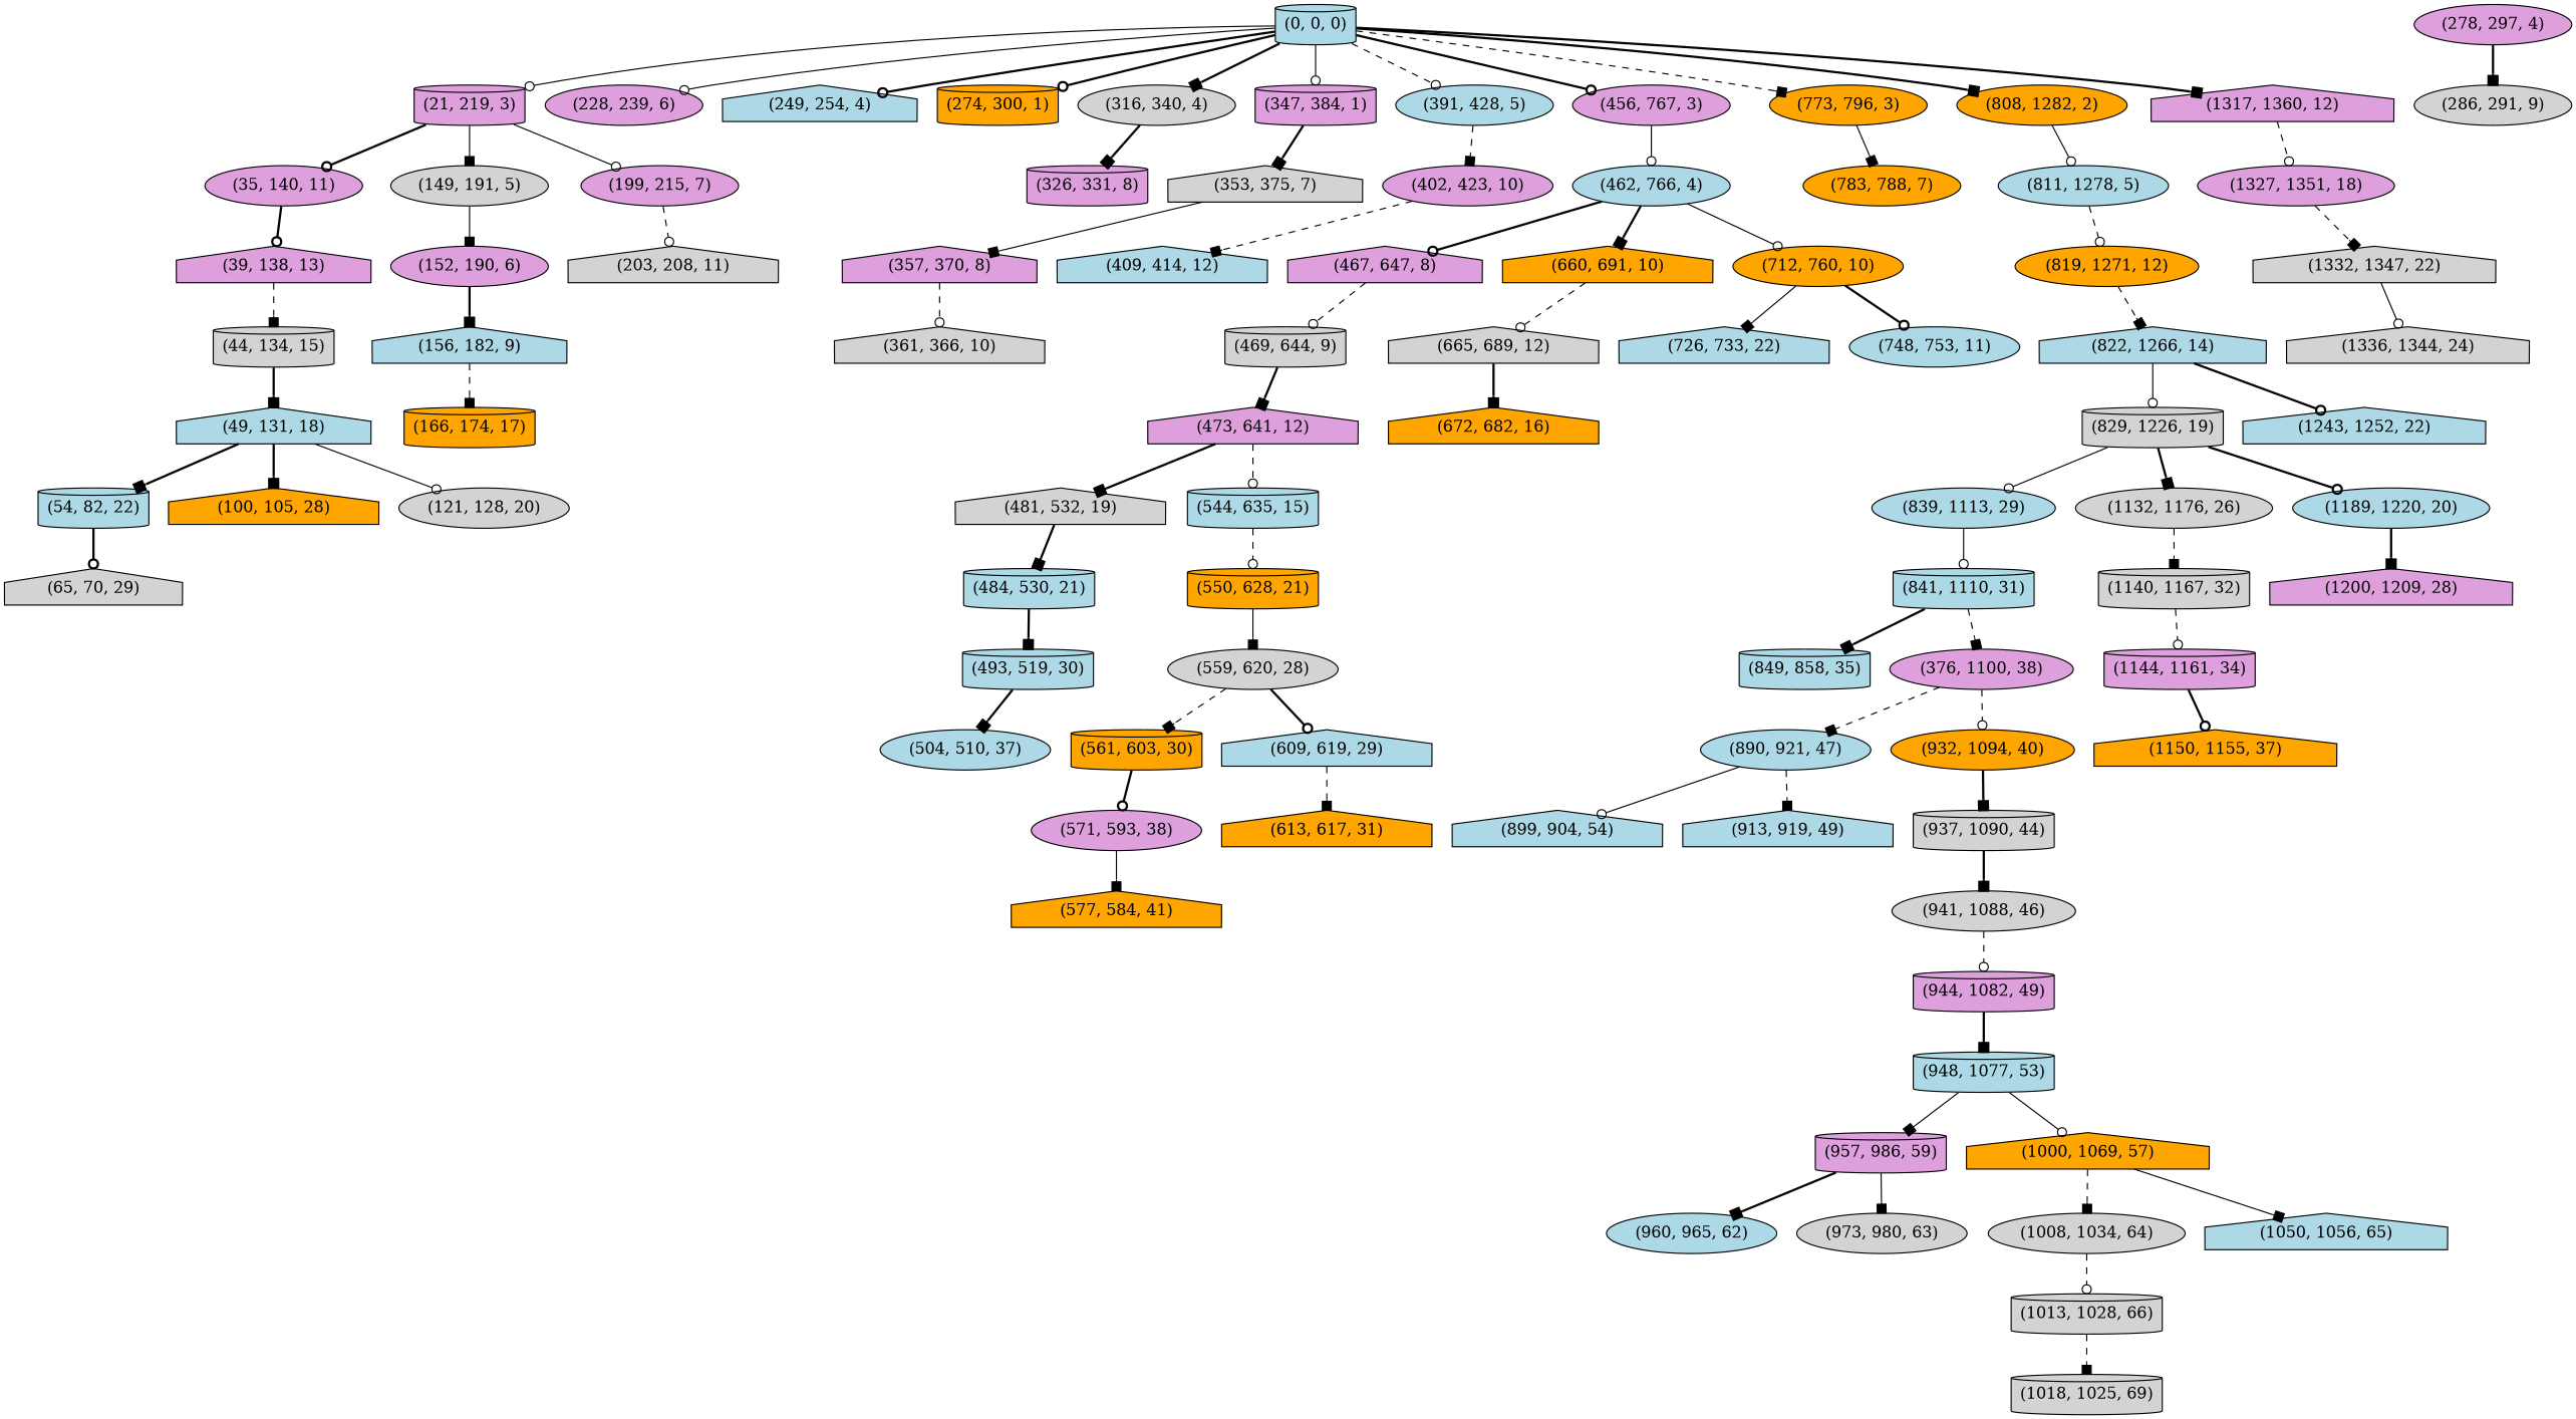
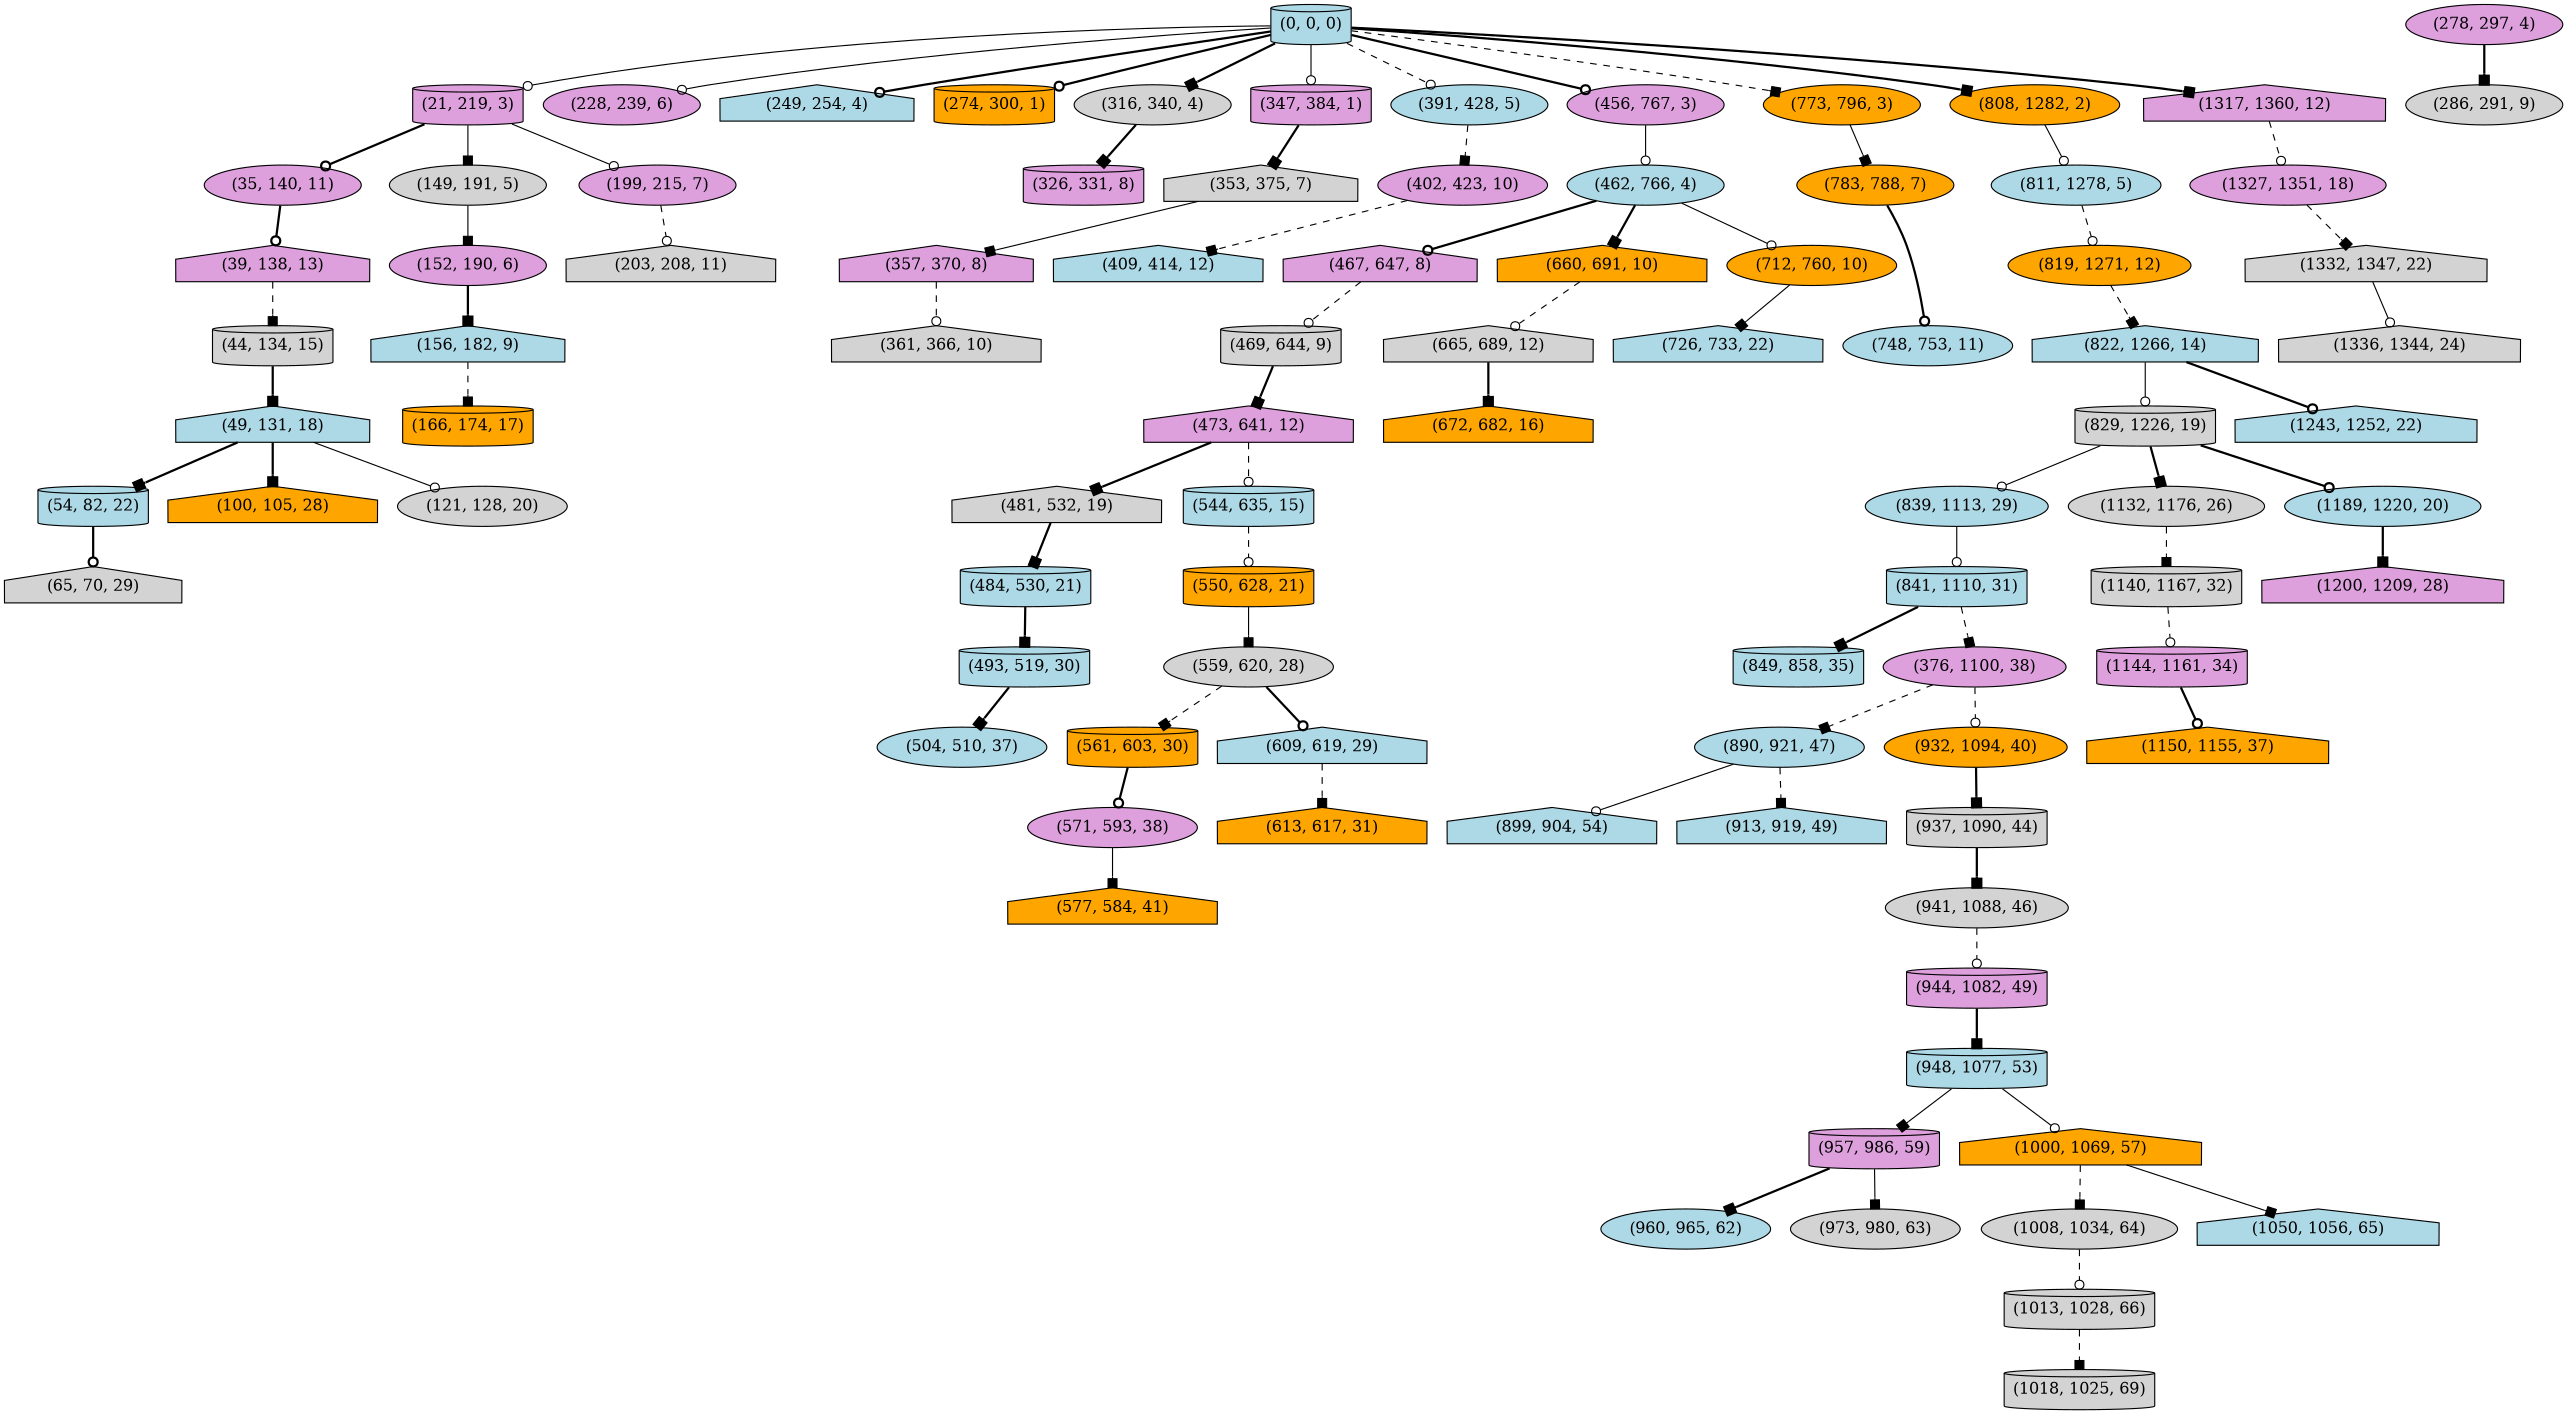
  digraph {
    node [fillcolor=lightblue shape=ellipse style=filled]
    edge [arrowhead=box style=bold]
    "(0, 0, 0)" [shape=cylinder]
    "(21, 219, 3)" [fillcolor=plum shape=cylinder]
    "(228, 239, 6)" [fillcolor=plum]
    "(249, 254, 4)" [shape=house]
    "(274, 300, 1)" [fillcolor=orange shape=cylinder]
    "(316, 340, 4)" [fillcolor=lightgrey]
    "(347, 384, 1)" [fillcolor=plum shape=cylinder]
    "(391, 428, 5)"
    "(456, 767, 3)" [fillcolor=plum]
    "(773, 796, 3)" [fillcolor=orange]
    "(808, 1282, 2)" [fillcolor=orange]
    "(1317, 1360, 12)" [fillcolor=plum shape=house]
    "(35, 140, 11)" [fillcolor=plum]
    "(149, 191, 5)" [fillcolor=lightgrey]
    "(199, 215, 7)" [fillcolor=plum]
    "(326, 331, 8)" [fillcolor=plum shape=cylinder]
    "(353, 375, 7)" [fillcolor=lightgrey shape=house]
    "(402, 423, 10)" [fillcolor=plum]
    "(462, 766, 4)"
    "(783, 788, 7)" [fillcolor=orange]
    "(811, 1278, 5)"
    "(1327, 1351, 18)" [fillcolor=plum]
    "(39, 138, 13)" [fillcolor=plum shape=house]
    "(152, 190, 6)" [fillcolor=plum]
    "(203, 208, 11)" [fillcolor=lightgrey shape=house]
    "(44, 134, 15)" [fillcolor=lightgrey shape=cylinder]
    "(49, 131, 18)" [shape=house]
    "(54, 82, 22)" [shape=cylinder]
    "(100, 105, 28)" [fillcolor=orange shape=house]
    "(121, 128, 20)" [fillcolor=lightgrey]
    "(65, 70, 29)" [fillcolor=lightgrey shape=house]
    "(156, 182, 9)" [shape=house]
    "(166, 174, 17)" [fillcolor=orange shape=cylinder]
    "(278, 297, 4)" [fillcolor=plum]
    "(286, 291, 9)" [fillcolor=lightgrey]
    "(357, 370, 8)" [fillcolor=plum shape=house]
    "(361, 366, 10)" [fillcolor=lightgrey shape=house]
    "(409, 414, 12)" [shape=house]
    "(467, 647, 8)" [fillcolor=plum shape=house]
    "(660, 691, 10)" [fillcolor=orange shape=house]
    "(712, 760, 10)" [fillcolor=orange]
    "(469, 644, 9)" [fillcolor=lightgrey shape=cylinder]
    "(665, 689, 12)" [fillcolor=lightgrey shape=house]
    "(726, 733, 22)" [shape=house]
    "(748, 753, 11)"
    "(473, 641, 12)" [fillcolor=plum shape=house]
    "(481, 532, 19)" [fillcolor=lightgrey shape=house]
    "(544, 635, 15)" [shape=cylinder]
    "(484, 530, 21)" [shape=cylinder]
    "(550, 628, 21)" [fillcolor=orange shape=cylinder]
    "(493, 519, 30)" [shape=cylinder]
    "(504, 510, 37)"
    "(559, 620, 28)" [fillcolor=lightgrey]
    "(561, 603, 30)" [fillcolor=orange shape=cylinder]
    "(609, 619, 29)" [shape=house]
    "(571, 593, 38)" [fillcolor=plum]
    "(613, 617, 31)" [fillcolor=orange shape=house]
    "(577, 584, 41)" [fillcolor=orange shape=house]
    "(672, 682, 16)" [fillcolor=orange shape=house]
    "(819, 1271, 12)" [fillcolor=orange]
    "(822, 1266, 14)" [shape=house]
    "(829, 1226, 19)" [fillcolor=lightgrey shape=cylinder]
    "(1243, 1252, 22)" [shape=house]
    "(839, 1113, 29)"
    "(1132, 1176, 26)" [fillcolor=lightgrey]
    "(1189, 1220, 20)"
    "(841, 1110, 31)" [shape=cylinder]
    "(1140, 1167, 32)" [fillcolor=lightgrey shape=cylinder]
    "(1200, 1209, 28)" [fillcolor=plum shape=house]
    "(849, 858, 35)" [shape=cylinder]
    n71 [fillcolor=plum label="(376, 1100, 38)"]
    "(890, 921, 47)"
    "(932, 1094, 40)" [fillcolor=orange]
    "(899, 904, 54)" [shape=house]
    "(913, 919, 49)" [shape=house]
    "(937, 1090, 44)" [fillcolor=lightgrey shape=cylinder]
    "(941, 1088, 46)" [fillcolor=lightgrey]
    "(944, 1082, 49)" [fillcolor=plum shape=cylinder]
    "(948, 1077, 53)" [shape=cylinder]
    "(957, 986, 59)" [fillcolor=plum shape=cylinder]
    "(1000, 1069, 57)" [fillcolor=orange shape=house]
    "(960, 965, 62)"
    "(973, 980, 63)" [fillcolor=lightgrey]
    "(1008, 1034, 64)" [fillcolor=lightgrey]
    "(1050, 1056, 65)" [shape=house]
    "(1013, 1028, 66)" [fillcolor=lightgrey shape=cylinder]
    "(1018, 1025, 69)" [fillcolor=lightgrey shape=cylinder]
    "(1144, 1161, 34)" [fillcolor=plum shape=cylinder]
    "(1150, 1155, 37)" [fillcolor=orange shape=house]
    "(1332, 1347, 22)" [fillcolor=lightgrey shape=house]
    "(1336, 1344, 24)" [fillcolor=lightgrey shape=house]
    "(0, 0, 0)" -> "(21, 219, 3)" [arrowhead=odot style=solid]
    "(0, 0, 0)" -> "(228, 239, 6)" [arrowhead=odot style=solid]
    "(0, 0, 0)" -> "(249, 254, 4)" [arrowhead=odot]
    "(0, 0, 0)" -> "(274, 300, 1)" [arrowhead=odot]
    "(0, 0, 0)" -> "(316, 340, 4)"
    "(0, 0, 0)" -> "(347, 384, 1)" [arrowhead=odot style=solid]
    "(0, 0, 0)" -> "(391, 428, 5)" [arrowhead=odot style=dashed]
    "(0, 0, 0)" -> "(456, 767, 3)" [arrowhead=odot]
    "(0, 0, 0)" -> "(773, 796, 3)" [style=dashed]
    "(0, 0, 0)" -> "(808, 1282, 2)"
    "(0, 0, 0)" -> "(1317, 1360, 12)"
    "(21, 219, 3)" -> "(35, 140, 11)" [arrowhead=odot]
    "(21, 219, 3)" -> "(149, 191, 5)" [style=solid]
    "(21, 219, 3)" -> "(199, 215, 7)" [arrowhead=odot style=solid]
    "(316, 340, 4)" -> "(326, 331, 8)"
    "(347, 384, 1)" -> "(353, 375, 7)"
    "(391, 428, 5)" -> "(402, 423, 10)" [style=dashed]
    "(456, 767, 3)" -> "(462, 766, 4)" [arrowhead=odot style=solid]
    "(773, 796, 3)" -> "(783, 788, 7)" [style=solid]
    "(808, 1282, 2)" -> "(811, 1278, 5)" [arrowhead=odot style=solid]
    "(1317, 1360, 12)" -> "(1327, 1351, 18)" [arrowhead=odot style=dashed]
    "(35, 140, 11)" -> "(39, 138, 13)" [arrowhead=odot]
    "(149, 191, 5)" -> "(152, 190, 6)" [style=solid]
    "(199, 215, 7)" -> "(203, 208, 11)" [arrowhead=odot style=dashed]
    "(353, 375, 7)" -> "(357, 370, 8)" [style=solid]
    "(402, 423, 10)" -> "(409, 414, 12)" [style=dashed]
    "(462, 766, 4)" -> "(467, 647, 8)" [arrowhead=odot]
    "(462, 766, 4)" -> "(660, 691, 10)"
    "(462, 766, 4)" -> "(712, 760, 10)" [arrowhead=odot style=solid]
    "(811, 1278, 5)" -> "(819, 1271, 12)" [arrowhead=odot style=dashed]
    "(1327, 1351, 18)" -> "(1332, 1347, 22)" [style=dashed]
    "(39, 138, 13)" -> "(44, 134, 15)" [style=dashed]
    "(152, 190, 6)" -> "(156, 182, 9)"
    "(44, 134, 15)" -> "(49, 131, 18)"
    "(49, 131, 18)" -> "(54, 82, 22)"
    "(49, 131, 18)" -> "(100, 105, 28)"
    "(49, 131, 18)" -> "(121, 128, 20)" [arrowhead=odot style=solid]
    "(54, 82, 22)" -> "(65, 70, 29)" [arrowhead=odot]
    "(156, 182, 9)" -> "(166, 174, 17)" [style=dashed]
    "(278, 297, 4)" -> "(286, 291, 9)"
    "(357, 370, 8)" -> "(361, 366, 10)" [arrowhead=odot style=dashed]
    "(467, 647, 8)" -> "(469, 644, 9)" [arrowhead=odot style=dashed]
    "(660, 691, 10)" -> "(665, 689, 12)" [arrowhead=odot style=dashed]
    "(712, 760, 10)" -> "(726, 733, 22)" [style=solid]
-   "(712, 760, 10)" -> "(748, 753, 11)" [arrowhead=odot]
+   "(783, 788, 7)" -> "(748, 753, 11)" [arrowhead=odot]
    "(469, 644, 9)" -> "(473, 641, 12)"
    "(665, 689, 12)" -> "(672, 682, 16)"
    "(473, 641, 12)" -> "(481, 532, 19)"
    "(473, 641, 12)" -> "(544, 635, 15)" [arrowhead=odot style=dashed]
    "(481, 532, 19)" -> "(484, 530, 21)"
    "(544, 635, 15)" -> "(550, 628, 21)" [arrowhead=odot style=dashed]
    "(484, 530, 21)" -> "(493, 519, 30)"
    "(550, 628, 21)" -> "(559, 620, 28)" [style=solid]
    "(493, 519, 30)" -> "(504, 510, 37)"
    "(559, 620, 28)" -> "(561, 603, 30)" [style=dashed]
    "(559, 620, 28)" -> "(609, 619, 29)" [arrowhead=odot]
    "(561, 603, 30)" -> "(571, 593, 38)" [arrowhead=odot]
    "(609, 619, 29)" -> "(613, 617, 31)" [style=dashed]
    "(571, 593, 38)" -> "(577, 584, 41)" [style=solid]
    "(819, 1271, 12)" -> "(822, 1266, 14)" [style=dashed]
    "(822, 1266, 14)" -> "(829, 1226, 19)" [arrowhead=odot style=solid]
    "(822, 1266, 14)" -> "(1243, 1252, 22)" [arrowhead=odot]
    "(829, 1226, 19)" -> "(839, 1113, 29)" [arrowhead=odot style=solid]
    "(829, 1226, 19)" -> "(1132, 1176, 26)"
    "(829, 1226, 19)" -> "(1189, 1220, 20)" [arrowhead=odot]
    "(839, 1113, 29)" -> "(841, 1110, 31)" [arrowhead=odot style=solid]
    "(1132, 1176, 26)" -> "(1140, 1167, 32)" [style=dashed]
    "(1189, 1220, 20)" -> "(1200, 1209, 28)"
    "(841, 1110, 31)" -> "(849, 858, 35)"
    "(841, 1110, 31)" -> n71 [style=dashed]
    "(1140, 1167, 32)" -> "(1144, 1161, 34)" [arrowhead=odot style=dashed]
    n71 -> "(890, 921, 47)" [style=dashed]
    n71 -> "(932, 1094, 40)" [arrowhead=odot style=dashed]
    "(890, 921, 47)" -> "(899, 904, 54)" [arrowhead=odot style=solid]
    "(890, 921, 47)" -> "(913, 919, 49)" [style=dashed]
    "(932, 1094, 40)" -> "(937, 1090, 44)"
    "(937, 1090, 44)" -> "(941, 1088, 46)"
    "(941, 1088, 46)" -> "(944, 1082, 49)" [arrowhead=odot style=dashed]
    "(944, 1082, 49)" -> "(948, 1077, 53)"
    "(948, 1077, 53)" -> "(957, 986, 59)" [style=solid]
    "(948, 1077, 53)" -> "(1000, 1069, 57)" [arrowhead=odot style=solid]
    "(957, 986, 59)" -> "(960, 965, 62)"
    "(957, 986, 59)" -> "(973, 980, 63)" [style=solid]
    "(1000, 1069, 57)" -> "(1008, 1034, 64)" [style=dashed]
    "(1000, 1069, 57)" -> "(1050, 1056, 65)" [style=solid]
    "(1008, 1034, 64)" -> "(1013, 1028, 66)" [arrowhead=odot style=dashed]
    "(1013, 1028, 66)" -> "(1018, 1025, 69)" [style=dashed]
    "(1144, 1161, 34)" -> "(1150, 1155, 37)" [arrowhead=odot]
    "(1332, 1347, 22)" -> "(1336, 1344, 24)" [arrowhead=odot style=solid]
  }
